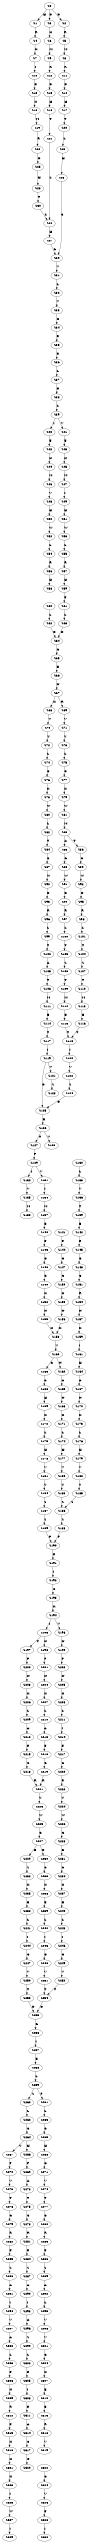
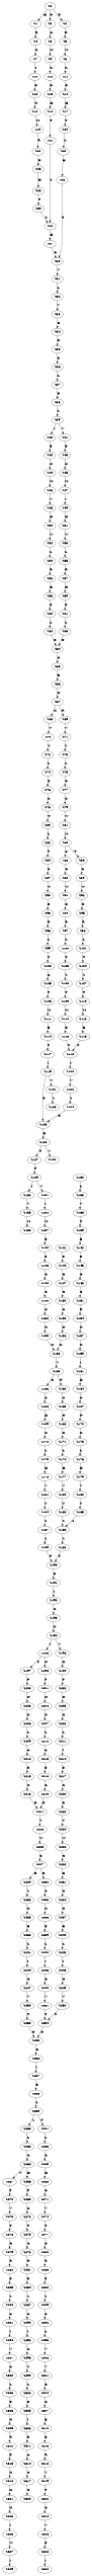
  strict digraph {
    S0
    S1
    S2
    S3
    S4
    S5
    S6
    S7
    S8
    S9
    S10
    S11
    S12
    S13
    S14
    S15
    S16
    S17
    S18
    S19
    S20
    S21
    S22
    S23
    S24
    S25
    S26
    S27
    S28
    S29
    S30
    S31
    S32
    S33
    S34
    S35
    S36
    S37
    S38
    S39
    S40
    S41
    S42
    S43
    S44
    S45
    S46
    S47
    S48
    S49
    S50
    S51
    S52
    S53
    S54
    S55
    S56
    S57
    S58
    S59
    S60
    S61
    S62
    S63
    S64
    S65
    S66
    S67
    S68
    S69
    S70
    S71
    S72
    S73
    S74
    S75
    S76
    S77
    S78
    S79
    S80
    S81
    S82
    S83
    S84
    S85
    S86
    S87
    S88
    S89
    S90
    S91
    S92
    S93
    S94
    S95
    S96
    S97
    S98
    S99
    S100
    S101
    S102
    S103
    S104
    S105
    S106
    S107
    S108
    S109
    S110
    S111
    S112
    S113
    S114
    S115
    S116
    S117
    S118
    S119
    S120
    S121
    S125
    S122
    S123
    S124
    S126
    S127
    S128
    S129
    S131
    S132
    S130
    S133
    S134
    S135
    S136
    S137
    S138
    S139
    S140
    S142
    S143
    S141
    S144
    S145
    S146
    S147
    S148
    S149
    S150
    S151
    S152
    S153
    S154
    S155
    S156
    S157
    S158
    S159
    S160
    S161
    S162
    S163
    S164
    S165
    S166
    S167
    S168
    S169
    S170
    S171
    S172
    S173
    S174
    S175
    S176
    S177
    S178
    S179
    S180
    S181
    S182
    S183
    S184
    S185
    S186
    S187
    S188
    S189
    S190
    S191
    S192
    S193
    S194
    S195
    S196
    S197
    S198
    S199
    S200
    S201
    S202
    S203
    S204
    S205
    S206
    S207
    S208
    S209
    S210
    S211
    S212
    S213
    S214
    S215
    S216
    S217
    S218
    S219
    S220
    S221
    S222
    S223
    S224
    S225
    S226
    S227
    S228
    S229
    S230
    S231
    S232
    S233
    S234
    S235
    S236
    S237
    S238
    S239
    S240
    S241
    S242
    S243
    S244
    S245
    S246
    S247
    S248
    S249
    S250
    S251
    S252
    S253
    S254
    S255
    S256
    S257
    S258
    S259
    S260
    S261
    S262
    S263
    S264
    S265
    S266
    S267
    S268
    S269
    S270
    S271
    S272
    S273
    S274
    S275
    S276
    S277
    S278
    S279
    S280
    S281
    S282
    S283
    S284
    S285
    S286
    S287
    S288
    S289
    S290
    S291
    S292
    S293
    S294
    S295
    S296
    S297
    S298
    S299
    S300
    S301
    S302
    S303
    S304
    S305
    S306
    S307
    S308
    S309
    S310
    S311
    S312
    S313
    S314
    S315
    S316
    S317
    S318
    S319
    S320
    S321
    S322
    S323
    S324
    S325
    S326
    S327
    S328
    S329
    S330
    S0 -> S1 [label=H]
    S0 -> S2 [label=D]
    S0 -> S3 [label=D]
    S1 -> S4 [label=R]
    S2 -> S5 [label=R]
    S3 -> S6 [label=K]
    S4 -> S7 [label=K]
    S5 -> S8 [label=M]
    S6 -> S9 [label=M]
    S7 -> S10 [label=I]
    S8 -> S11 [label=R]
    S9 -> S12 [label=R]
    S10 -> S13 [label=D]
    S11 -> S14 [label=D]
    S12 -> S15 [label=D]
    S13 -> S16 [label=K]
    S14 -> S17 [label=H]
    S15 -> S18 [label=H]
    S16 -> S19 [label=M]
    S17 -> S20 [label=T]
    S18 -> S21 [label=T]
    S19 -> S22 [label=R]
    S20 -> S23 [label=L]
    S21 -> S24 [label=L]
    S22 -> S25 [label=D]
    S23 -> S26 [label=H]
    S24 -> S27 [label=H]
    S25 -> S28 [label=H]
    S26 -> S29 [label=G]
    S27 -> S29 [label=G]
    S28 -> S30 [label=T]
    S29 -> S31 [label=V]
    S30 -> S24 [label=L]
    S31 -> S32 [label=L]
    S32 -> S33 [label=V]
    S33 -> S34 [label=Q]
    S34 -> S35 [label=R]
    S35 -> S36 [label=R]
    S36 -> S37 [label=L]
    S37 -> S38 [label=D]
    S38 -> S39 [label=L]
    S39 -> S40 [label=I]
    S39 -> S41 [label=V]
    S40 -> S42 [label=E]
    S41 -> S43 [label=E]
    S42 -> S44 [label=N]
    S43 -> S45 [label=N]
    S44 -> S46 [label=M]
    S45 -> S47 [label=M]
    S46 -> S48 [label=V]
    S47 -> S49 [label=I]
    S48 -> S50 [label=H]
    S49 -> S51 [label=H]
    S50 -> S52 [label=W]
    S51 -> S53 [label=W]
    S52 -> S54 [label=L]
    S53 -> S55 [label=L]
    S54 -> S56 [label=R]
    S55 -> S57 [label=R]
    S56 -> S58 [label=H]
    S57 -> S59 [label=H]
+   S58 -> S60 [label=F]
    S59 -> S61 [label=F]
    S60 -> S62 [label=L]
    S61 -> S63 [label=L]
    S62 -> S64 [label=D]
    S63 -> S64 [label=D]
    S64 -> S65 [label=G]
    S65 -> S66 [label=E]
    S66 -> S67 [label=N]
    S67 -> S68 [label=K]
    S67 -> S69 [label=R]
    S68 -> S70 [label=V]
    S69 -> S71 [label=V]
    S70 -> S72 [label=Y]
    S71 -> S73 [label=Y]
    S72 -> S74 [label=L]
    S73 -> S75 [label=L]
    S74 -> S76 [label=Q]
    S75 -> S77 [label=Q]
    S76 -> S78 [label=K]
    S77 -> S79 [label=K]
    S78 -> S80 [label=W]
    S79 -> S81 [label=W]
    S80 -> S82 [label=L]
    S81 -> S83 [label=M]
    S82 -> S84 [label=T]
    S83 -> S85 [label=A]
    S83 -> S86 [label=T]
    S84 -> S87 [label=G]
    S85 -> S88 [label=G]
    S86 -> S89 [label=G]
    S87 -> S90 [label=W]
    S88 -> S91 [label=W]
    S89 -> S92 [label=W]
    S90 -> S93 [label=D]
    S91 -> S94 [label=E]
    S92 -> S95 [label=D]
    S93 -> S96 [label=R]
    S94 -> S97 [label=R]
    S95 -> S98 [label=R]
    S96 -> S99 [label=L]
    S97 -> S100 [label=L]
    S98 -> S101 [label=L]
    S99 -> S102 [label=T]
    S100 -> S103 [label=T]
    S101 -> S104 [label=T]
    S102 -> S105 [label=A]
    S103 -> S106 [label=S]
    S104 -> S107 [label=S]
    S105 -> S108 [label=T]
    S106 -> S109 [label=T]
    S107 -> S110 [label=T]
    S108 -> S111 [label=M]
    S109 -> S112 [label=M]
    S110 -> S113 [label=M]
    S111 -> S114 [label=E]
    S112 -> S115 [label=E]
    S113 -> S116 [label=E]
    S114 -> S117 [label=T]
    S115 -> S118 [label=T]
    S116 -> S118 [label=T]
    S117 -> S119 [label=I]
    S118 -> S120 [label=I]
    S119 -> S121 [label=V]
    S119 -> S125 [label=D]
    S120 -> S122 [label=V]
    S121 -> S123 [label=S]
    S125 -> S126 [label=E]
    S122 -> S124 [label=S]
    S124 -> S125 [label=D]
    S126 -> S127 [label=T]
    S126 -> S128 [label=V]
    S127 -> S129 [label=P]
    S129 -> S131 [label=V]
    S129 -> S132 [label=I]
    S131 -> S134 [label=I]
    S132 -> S135 [label=V]
    S130 -> S133 [label=L]
    S133 -> S136 [label=V]
    S134 -> S137 [label=M]
    S135 -> S138 [label=M]
    S136 -> S139 [label=T]
    S137 -> S140 [label=E]
    S139 -> S142 [label=E]
    S140 -> S143 [label=F]
    S142 -> S145 [label=F]
    S143 -> S146 [label=Q]
    S141 -> S144 [label=F]
    S144 -> S147 [label=Q]
    S145 -> S148 [label=Q]
    S146 -> S149 [label=G]
    S147 -> S150 [label=G]
    S148 -> S151 [label=G]
    S149 -> S152 [label=K]
    S150 -> S153 [label=K]
    S151 -> S154 [label=R]
    S152 -> S155 [label=N]
    S153 -> S156 [label=N]
    S154 -> S157 [label=N]
    S155 -> S158 [label=K]
    S156 -> S158 [label=K]
    S157 -> S159 [label=K]
    S158 -> S160 [label=V]
    S159 -> S161 [label=I]
    S160 -> S162 [label=N]
    S160 -> S163 [label=G]
    S161 -> S164 [label=H]
    S162 -> S165 [label=A]
    S163 -> S166 [label=A]
    S164 -> S167 [label=A]
    S165 -> S168 [label=N]
    S166 -> S169 [label=H]
    S167 -> S170 [label=N]
    S168 -> S171 [label=K]
    S169 -> S172 [label=K]
    S170 -> S173 [label=K]
    S171 -> S174 [label=L]
    S172 -> S175 [label=L]
    S173 -> S176 [label=L]
    S174 -> S177 [label=H]
    S175 -> S178 [label=H]
    S176 -> S179 [label=H]
    S177 -> S180 [label=V]
    S178 -> S181 [label=V]
    S179 -> S182 [label=V]
    S180 -> S183 [label=Y]
    S181 -> S184 [label=Y]
    S182 -> S185 [label=Y]
    S183 -> S186 [label=S]
    S184 -> S187 [label=S]
    S185 -> S186 [label=S]
    S186 -> S188 [label=S]
    S187 -> S189 [label=S]
    S188 -> S190 [label=P]
    S189 -> S190 [label=P]
    S190 -> S191 [label=F]
    S191 -> S192 [label=I]
    S192 -> S193 [label=G]
    S193 -> S194 [label=K]
    S194 -> S195 [label=I]
    S194 -> S196 [label=V]
    S195 -> S197 [label=T]
    S195 -> S198 [label=N]
    S196 -> S199 [label=N]
    S197 -> S200 [label=P]
    S198 -> S201 [label=P]
    S199 -> S202 [label=P]
    S200 -> S203 [label=N]
    S201 -> S204 [label=N]
    S202 -> S205 [label=N]
    S203 -> S206 [label=K]
    S204 -> S207 [label=K]
    S205 -> S208 [label=K]
    S206 -> S209 [label=L]
    S207 -> S210 [label=L]
    S208 -> S211 [label=L]
    S209 -> S212 [label=A]
    S210 -> S213 [label=A]
    S211 -> S214 [label=I]
    S212 -> S215 [label=F]
    S213 -> S216 [label=F]
    S214 -> S217 [label=F]
    S215 -> S218 [label=G]
    S216 -> S219 [label=G]
    S217 -> S220 [label=G]
    S218 -> S221 [label=R]
    S219 -> S221 [label=R]
    S220 -> S222 [label=R]
    S221 -> S223 [label=Y]
    S222 -> S224 [label=Y]
    S223 -> S225 [label=W]
    S224 -> S226 [label=W]
    S225 -> S227 [label=G]
    S226 -> S228 [label=G]
    S227 -> S229 [label=E]
    S227 -> S230 [label=D]
    S228 -> S231 [label=E]
    S229 -> S232 [label=S]
    S230 -> S233 [label=C]
    S231 -> S234 [label=C]
    S232 -> S235 [label=K]
    S233 -> S236 [label=K]
    S234 -> S237 [label=K]
    S235 -> S238 [label=E]
    S236 -> S239 [label=E]
    S237 -> S240 [label=E]
    S238 -> S241 [label=L]
    S239 -> S242 [label=L]
    S240 -> S243 [label=L]
    S241 -> S244 [label=I]
    S242 -> S245 [label=I]
    S243 -> S246 [label=I]
    S244 -> S247 [label=Q]
    S245 -> S248 [label=Q]
    S246 -> S249 [label=Q]
    S247 -> S250 [label=V]
    S248 -> S251 [label=V]
    S249 -> S252 [label=V]
    S250 -> S253 [label=T]
    S251 -> S254 [label=T]
    S252 -> S254 [label=T]
    S253 -> S255 [label=D]
    S254 -> S255 [label=D]
    S255 -> S256 [label=G]
    S256 -> S257 [label=I]
    S257 -> S258 [label=E]
    S258 -> S259 [label=L]
    S259 -> S260 [label=S]
    S259 -> S261 [label=P]
    S260 -> S262 [label=L]
    S261 -> S263 [label=L]
    S262 -> S264 [label=G]
    S263 -> S265 [label=G]
    S264 -> S266 [label=H]
    S264 -> S267 [label=Y]
    S265 -> S268 [label=H]
    S266 -> S269 [label=P]
    S267 -> S270 [label=P]
    S268 -> S271 [label=Q]
    S269 -> S272 [label=A]
    S270 -> S273 [label=V]
    S271 -> S274 [label=V]
    S272 -> S275 [label=T]
    S273 -> S276 [label=T]
    S274 -> S277 [label=T]
    S275 -> S278 [label=G]
    S276 -> S279 [label=G]
    S277 -> S280 [label=G]
    S278 -> S281 [label=R]
    S279 -> S282 [label=R]
    S280 -> S283 [label=R]
    S281 -> S284 [label=F]
    S282 -> S285 [label=F]
    S283 -> S286 [label=F]
    S284 -> S287 [label=S]
    S285 -> S288 [label=S]
    S286 -> S289 [label=S]
    S287 -> S290 [label=A]
    S288 -> S291 [label=A]
    S289 -> S292 [label=A]
    S290 -> S293 [label=I]
    S291 -> S294 [label=I]
    S292 -> S295 [label=L]
    S293 -> S296 [label=A]
    S294 -> S297 [label=V]
    S295 -> S298 [label=V]
    S296 -> S299 [label=S]
    S297 -> S300 [label=A]
    S298 -> S301 [label=V]
    S299 -> S302 [label=L]
    S300 -> S303 [label=L]
    S301 -> S304 [label=G]
    S302 -> S305 [label=F]
    S303 -> S306 [label=F]
    S304 -> S307 [label=K]
    S305 -> S308 [label=I]
    S306 -> S309 [label=K]
    S307 -> S310 [label=E]
    S308 -> S311 [label=F]
    S309 -> S312 [label=R]
    S310 -> S313 [label=E]
    S311 -> S314 [label=A]
    S312 -> S315 [label=F]
    S313 -> S316 [label=R]
    S314 -> S317 [label=C]
    S315 -> S318 [label=K]
    S316 -> S319 [label=V]
    S317 -> S320 [label=Q]
    S318 -> S321 [label=K]
+   S319 -> S322 [label=T]
    S321 -> S323 [label=K]
    S322 -> S324 [label=G]
    S323 -> S325 [label=I]
    S324 -> S326 [label=V]
    S325 -> S327 [label=W]
    S326 -> S328 [label=F]
    S327 -> S329 [label=I]
    S328 -> S330 [label=I]
  }
